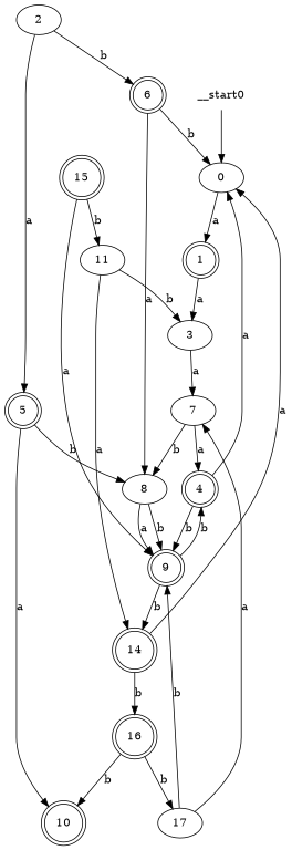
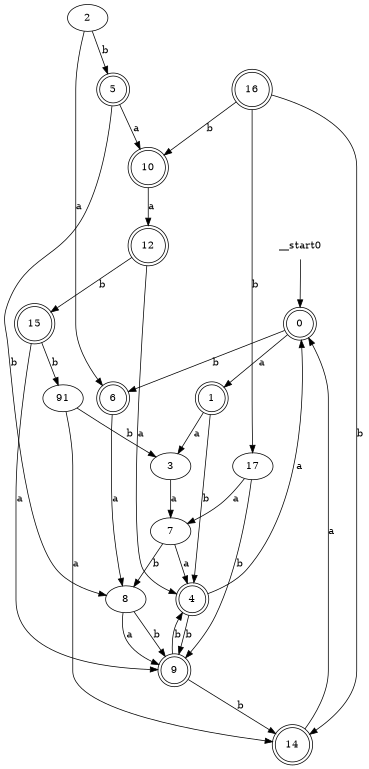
  digraph {
    node [shape=doublecircle]
    __start0 [shape=none]
-   0 [shape=ellipse]
+   0
    1
    3 [shape=""]
    4
    2 [shape=""]
    5
    6
    7 [shape=""]
    9
    8 [shape=""]
    10
    14
-   11 [shape=""]
+   12
+   11 [label=91 shape=""]
    15
    16
    17 [shape=""]
    __start0 -> 0
    0 -> 1 [label=a]
    1 -> 3 [label=a]
+   1 -> 4 [label=b]
    3 -> 7 [label=a]
    4 -> 0 [label=a]
    4 -> 9 [label=b]
-   2 -> 5 [label=a]
-   2 -> 6 [label=b]
+   2 -> 5 [label=b]
+   2 -> 6 [label=a]
    5 -> 8 [label=b]
    5 -> 10 [label=a]
-   6 -> 0 [label=b]
+   0 -> 6 [label=b]
    6 -> 8 [label=a]
    7 -> 4 [label=a]
    7 -> 8 [label=b]
    9 -> 4 [label=b]
    9 -> 14 [label=b]
    8 -> 9 [label=a]
    8 -> 9 [label=b]
+   10 -> 12 [label=a]
    14 -> 0 [label=a]
-   14 -> 16 [label=b]
+   16 -> 14 [label=b]
+   12 -> 4 [label=a]
+   12 -> 15 [label=b]
    11 -> 3 [label=b]
    11 -> 14 [label=a]
    15 -> 9 [label=a]
    15 -> 11 [label=b]
    16 -> 10 [label=b]
    16 -> 17 [label=b]
    17 -> 7 [label=a]
    17 -> 9 [label=b]
  }
